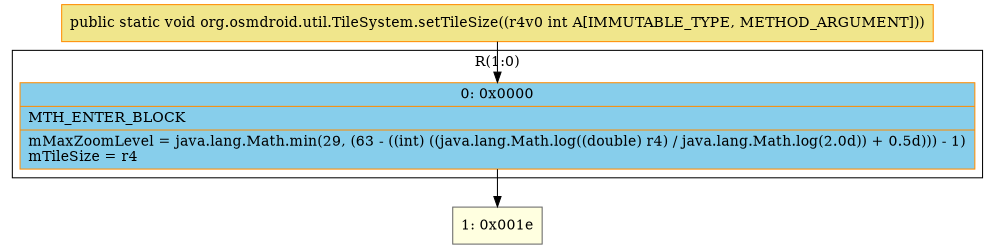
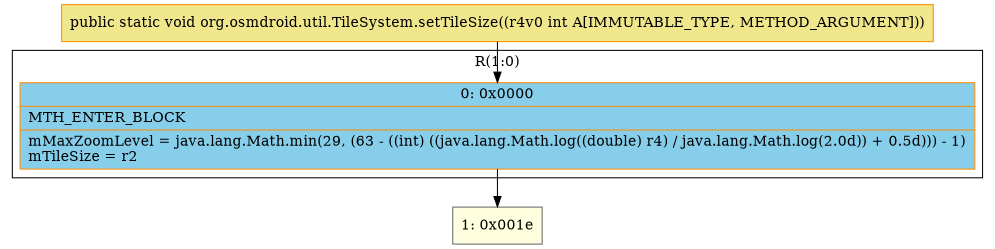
  digraph {
    node [color=darkorange shape=record style=filled]
-   n1 [label="{0\:\ 0x0000|MTH_ENTER_BLOCK\l|mMaxZoomLevel = java.lang.Math.min(29, (63 \- ((int) ((java.lang.Math.log((double) r4) \/ java.lang.Math.log(2.0d)) + 0.5d))) \- 1)\lmTileSize = r4\l}" fillcolor=skyblue]
+   n1 [label="{0\:\ 0x0000|MTH_ENTER_BLOCK\l|mMaxZoomLevel = java.lang.Math.min(29, (63 \- ((int) ((java.lang.Math.log((double) r4) \/ java.lang.Math.log(2.0d)) + 0.5d))) \- 1)\lmTileSize = r2\l}" fillcolor=skyblue]
    n2 [color=gray40 label="{1\:\ 0x001e}" fillcolor=lightyellow]
    n3 [label="{public static void org.osmdroid.util.TileSystem.setTileSize((r4v0 int A[IMMUTABLE_TYPE, METHOD_ARGUMENT])) }" fillcolor=khaki]
    subgraph cluster_1 {
      label="R(1:0)"
      n1
    }
    n1 -> n2
    n3 -> n1
  }
